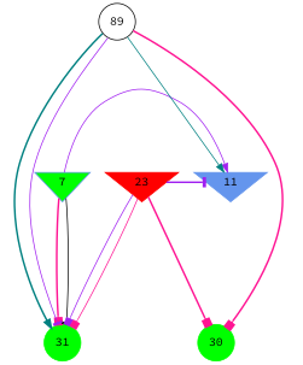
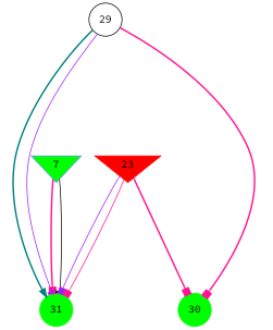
  digraph {
    fontname="Source Code Pro"
    ranksep=2.0
    node [color=cornflowerblue fontname="Source Code Pro" shape=invtriangle style=filled]
    edge [arrowhead=box color=purple fontname="Source Code Pro" style=solid]
    7 [fillcolor=green]
-   11
    23 [color=red]
-   29 [color=black shape=circle label=89 style=""]
+   29 [color=black shape=circle style=""]
    30 [color=green shape=circle]
    31 [color=green shape=circle]
    subgraph sub_1 {
      rank=same
      7
-     11
      23
    }
    subgraph sub_2 {
      rank=same
      29
    }
    subgraph sub_3 {
      rank=same
      30
      31
    }
-   7 -> 11 [arrowhead=normal]
    7 -> 31 [color=deeppink style=bold]
    7 -> 31 [arrowhead=tee color=black]
-   23 -> 11 [arrowhead=tee style=bold]
    23 -> 30 [color=deeppink style=bold]
    23 -> 31
    23 -> 31 [color=deeppink]
-   29 -> 11 [arrowhead=normal color=teal]
    29 -> 30 [color=deeppink style=bold]
    29 -> 31 [arrowhead=normal color=teal style=bold]
    29 -> 31 [arrowhead=tee]
  }
